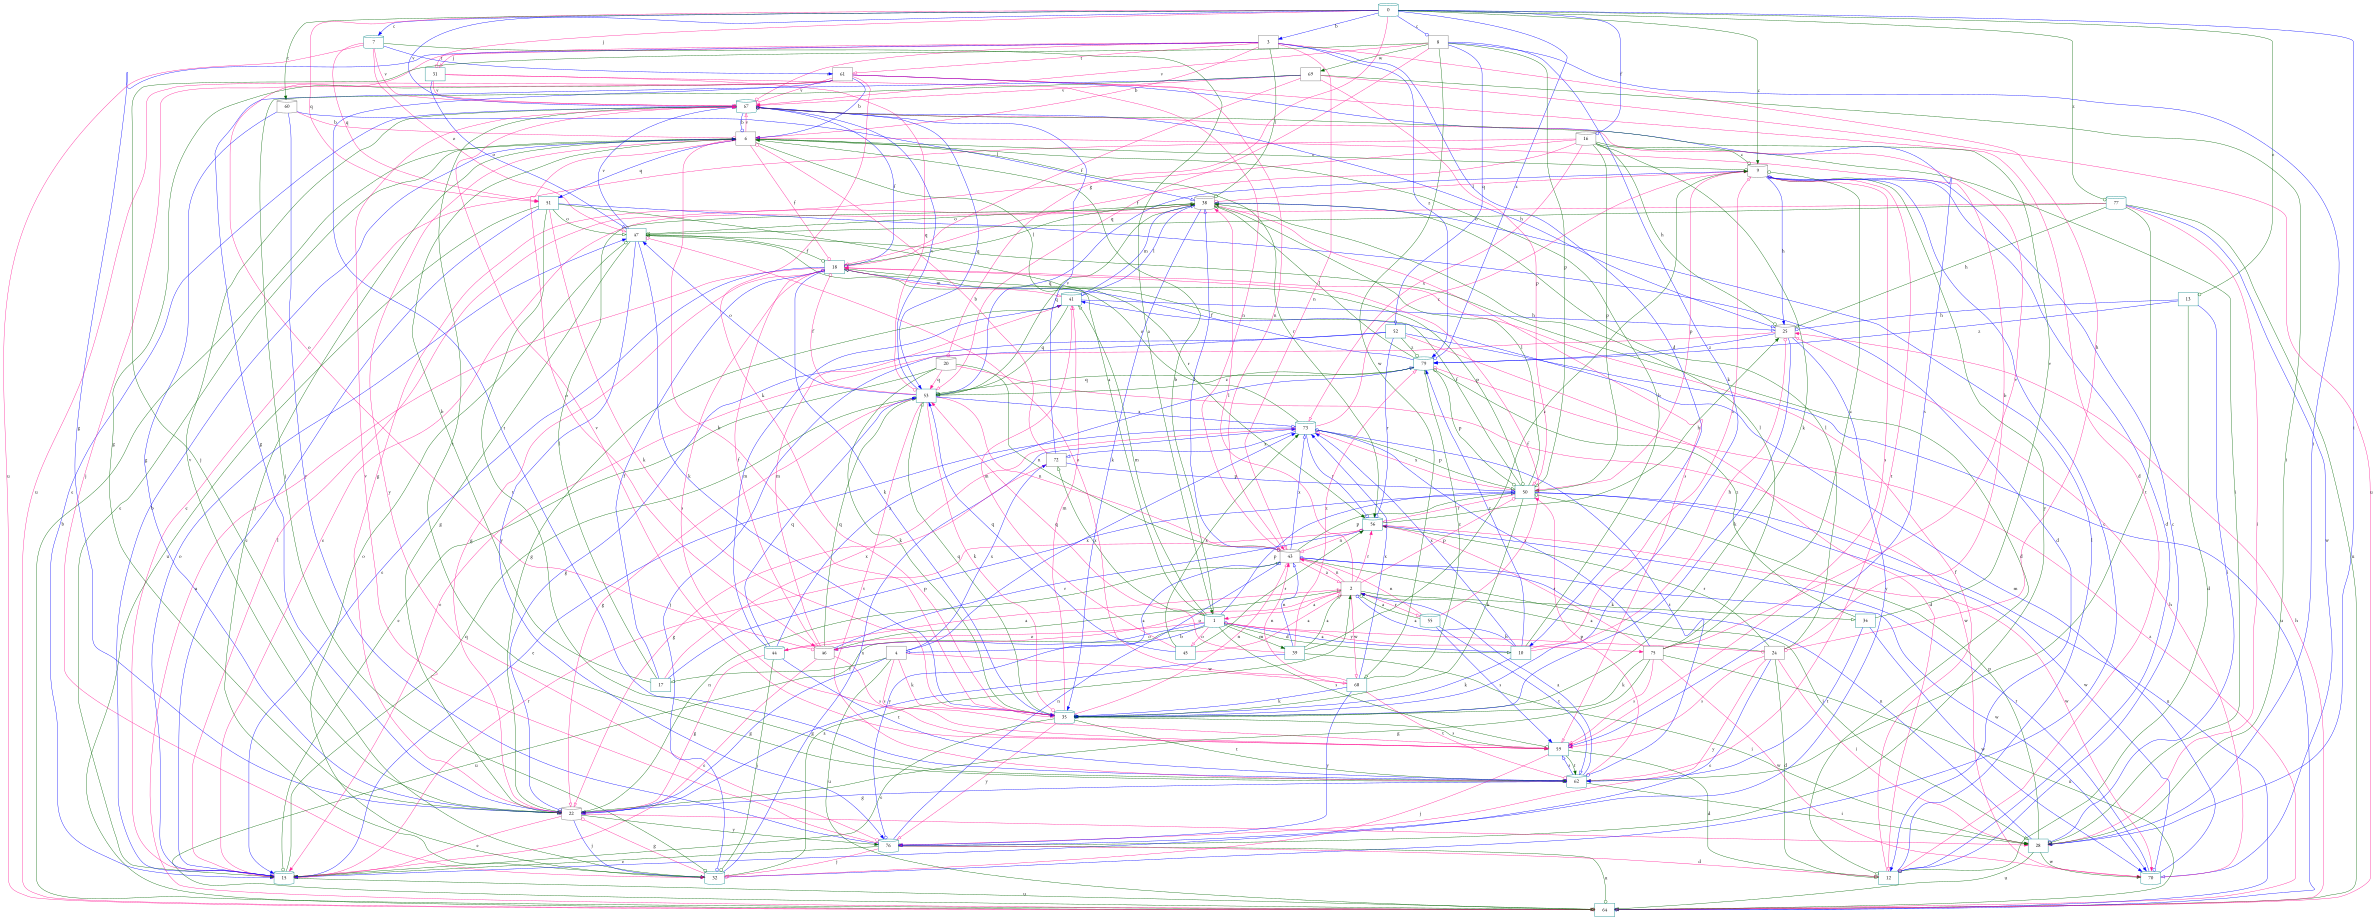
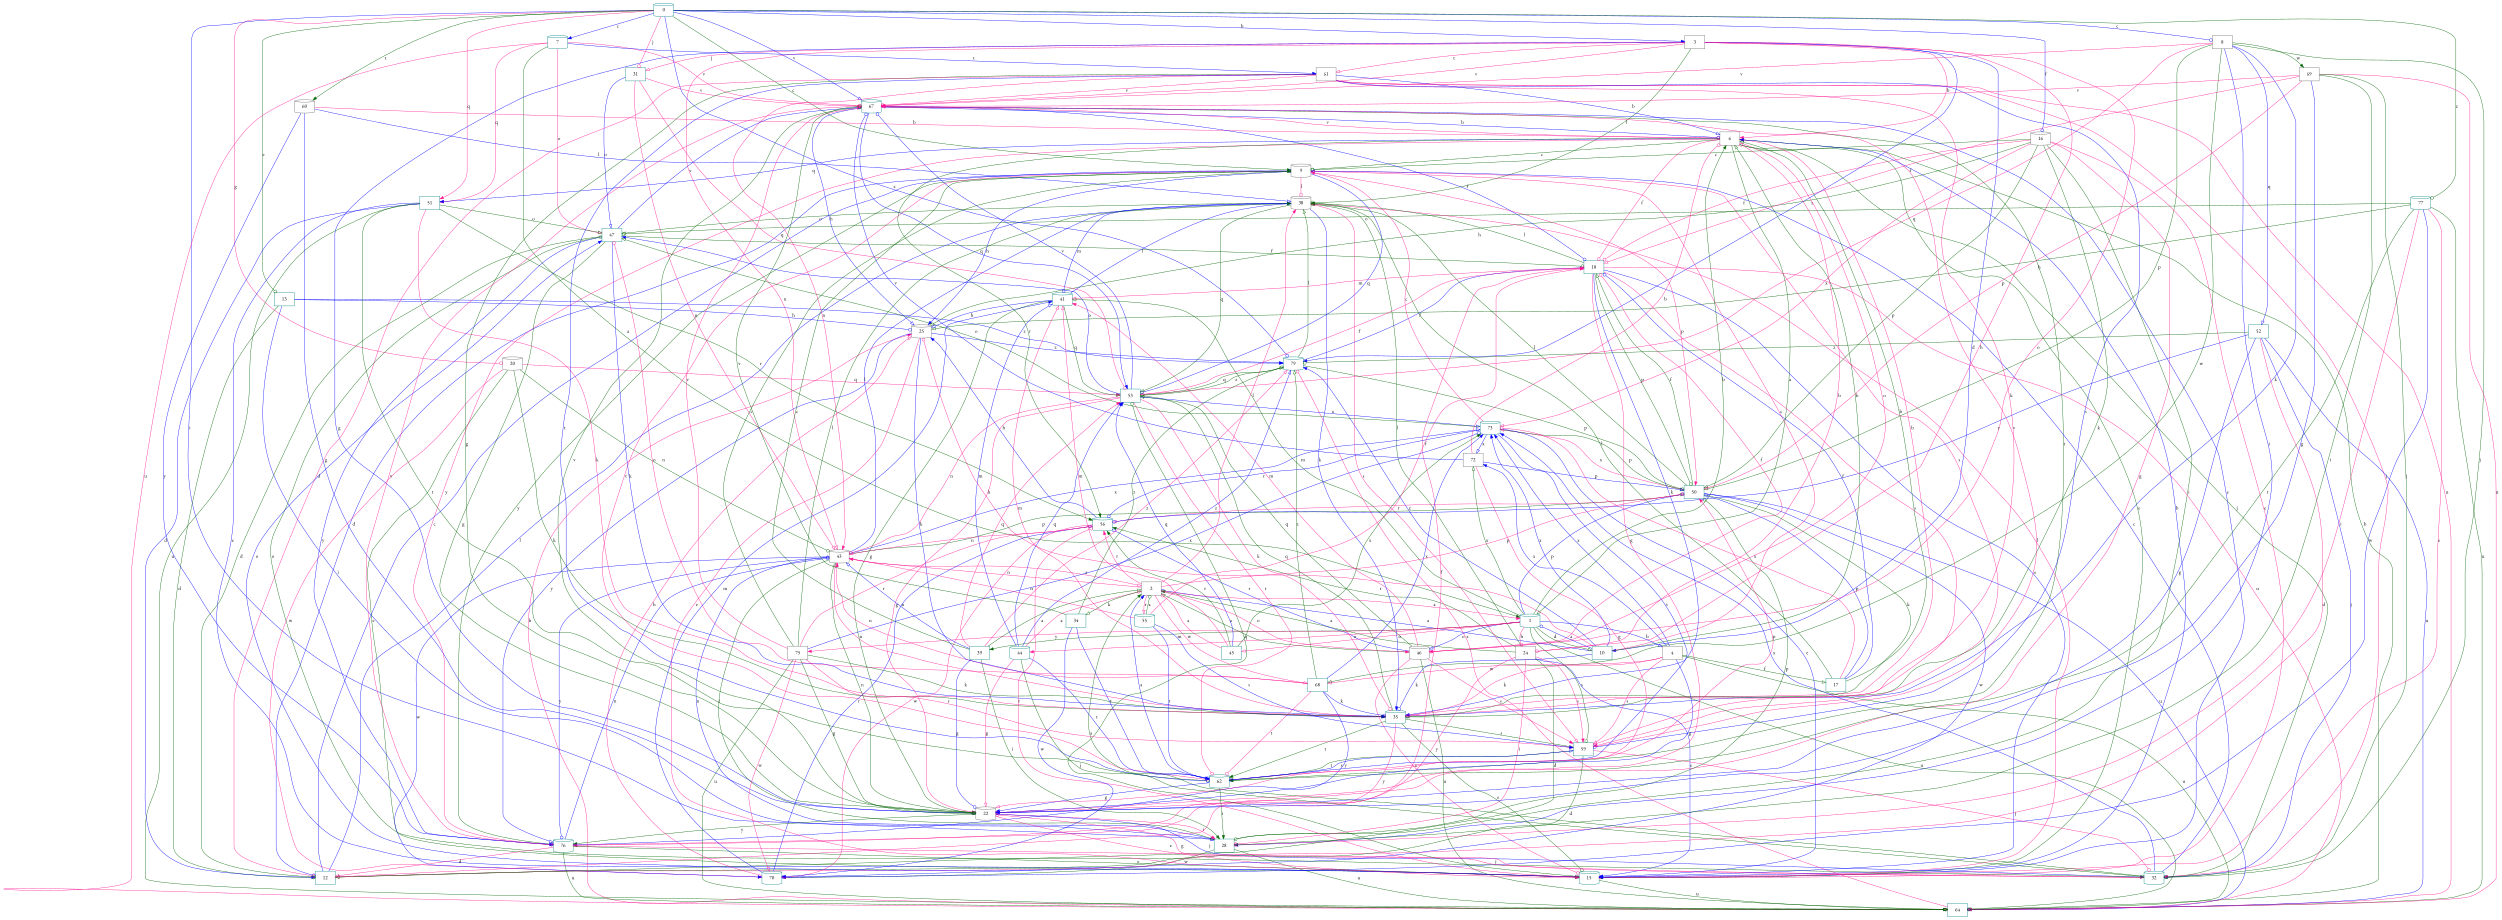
  strict digraph {
    fontname="EB Garamond"
    node [color=teal fontname="EB Garamond" shape=box]
    edge [arrowhead=onormal color=deeppink fontname="EB Garamond"]
    0 [shape=cylinder]
    3 [color=gray40]
    7 [shape=cylinder]
    8 [color=gray40]
    9 [color=gray40 shape=cylinder]
    13
    16 [color=gray40 shape=cylinder]
    20 [color=gray40 shape=cylinder]
    28
    31
    51
    60 [color=gray40 shape=cylinder]
    67 [shape=cylinder]
    77 [shape=cylinder]
    79 [shape=cylinder]
    6 [color=gray40]
    10
    24 [color=gray40]
    46 [color=gray40 shape=cylinder]
    38 [color=gray40 shape=cylinder]
    43 [color=gray40 shape=cylinder]
    22 [color=gray40 shape=cylinder]
    61 [color=gray40]
    1 [shape=cylinder]
    64
    47
    50
    68
    35 [shape=cylinder]
    32 [shape=cylinder]
    52
    53
    69 [color=gray40]
    59
    76 [shape=cylinder]
    12
    25 [color=gray40 shape=cylinder]
    62 [shape=cylinder]
    73 [shape=cylinder]
    15 [shape=cylinder]
    18
    70 [shape=cylinder]
    56 [shape=cylinder]
    4 [color=gray40]
    39
    41 [shape=cylinder]
    44 [shape=cylinder]
    45
    72 [color=gray40]
    75 [color=gray40]
    17
    2 [color=gray40]
    34
    55 [shape=cylinder]
    0 -> 3 [arrowhead=normal color=blue label=b]
    0 -> 7 [arrowhead=normal color=blue label=c]
    0 -> 8 [arrowhead=odot color=blue label=c]
    0 -> 9 [arrowhead=normal color=darkgreen label=c]
    0 -> 13 [arrowhead=odot color=darkgreen label=e]
    0 -> 16 [arrowhead=odot color=blue label=f]
    0 -> 20 [arrowhead=odot label=g]
    0 -> 28 [color=blue label=i]
    0 -> 31 [arrowhead=odot label=j]
    0 -> 51 [arrowhead=normal label=q]
    0 -> 60 [arrowhead=normal color=darkgreen label=t]
    0 -> 67 [color=blue label=v]
    0 -> 77 [arrowhead=odot color=darkgreen label=z]
    0 -> 79 [arrowhead=odot color=blue label=z]
    3 -> 31 [label=j]
    3 -> 67 [arrowhead=odot label=v]
    3 -> 79 [arrowhead=normal color=blue label=z]
    3 -> 6 [arrowhead=normal label=b]
    3 -> 10 [arrowhead=normal color=blue label=d]
    3 -> 24 [arrowhead=odot label=h]
    3 -> 46 [arrowhead=odot label=o]
    3 -> 38 [arrowhead=odot color=darkgreen label=l]
    3 -> 43 [label=n]
    3 -> 22 [color=blue label=g]
    3 -> 61 [label=t]
    7 -> 51 [arrowhead=normal label=q]
    7 -> 67 [arrowhead=odot label=v]
    7 -> 61 [arrowhead=normal color=blue label=t]
    7 -> 1 [arrowhead=normal color=darkgreen label=a]
    7 -> 64 [arrowhead=odot label=u]
    7 -> 47 [label=o]
    8 -> 28 [arrowhead=normal color=blue label=i]
    8 -> 67 [arrowhead=normal label=v]
    8 -> 50 [color=darkgreen label=p]
    8 -> 68 [color=darkgreen label=w]
    8 -> 35 [arrowhead=odot color=blue label=k]
    8 -> 32 [color=darkgreen label=j]
    8 -> 52 [color=blue label=q]
    8 -> 53 [label=q]
    8 -> 69 [arrowhead=normal color=darkgreen label=w]
    9 -> 38 [arrowhead=odot label=l]
    9 -> 50 [arrowhead=normal label=p]
    9 -> 53 [arrowhead=odot color=blue label=q]
    9 -> 59 [arrowhead=normal label=s]
    9 -> 76 [arrowhead=odot color=darkgreen label=y]
    9 -> 12 [arrowhead=odot color=blue label=d]
    9 -> 25 [arrowhead=normal color=blue label=h]
    9 -> 62 [label=t]
    13 -> 28 [arrowhead=odot color=blue label=i]
    13 -> 79 [arrowhead=normal color=blue label=z]
    13 -> 12 [arrowhead=odot color=darkgreen label=d]
    13 -> 25 [arrowhead=odot color=blue label=h]
    16 -> 9 [arrowhead=odot color=darkgreen label=c]
    16 -> 28 [arrowhead=odot color=darkgreen label=i]
    16 -> 22 [arrowhead=odot label=g]
    16 -> 50 [color=darkgreen label=p]
    16 -> 35 [color=darkgreen label=k]
    16 -> 25 [arrowhead=odot color=darkgreen label=h]
    16 -> 73 [label=x]
    16 -> 15 [arrowhead=odot label=e]
    16 -> 18 [arrowhead=odot label=f]
    20 -> 43 [arrowhead=odot color=darkgreen label=n]
    20 -> 35 [arrowhead=normal color=darkgreen label=k]
    20 -> 53 [arrowhead=normal label=q]
    20 -> 15 [arrowhead=odot color=darkgreen label=e]
    20 -> 70 [arrowhead=normal label=w]
    28 -> 43 [arrowhead=odot color=blue label=n]
    28 -> 64 [color=darkgreen label=u]
    28 -> 50 [arrowhead=odot color=darkgreen label=p]
    28 -> 70 [arrowhead=normal color=darkgreen label=w]
    31 -> 67 [arrowhead=odot label=v]
    31 -> 43 [label=n]
    31 -> 47 [color=blue label=o]
    31 -> 53 [arrowhead=odot label=q]
    51 -> 64 [color=darkgreen label=u]
    51 -> 47 [color=darkgreen label=o]
    51 -> 35 [arrowhead=odot label=k]
    51 -> 12 [arrowhead=normal color=blue label=d]
    51 -> 62 [arrowhead=odot color=darkgreen label=t]
    51 -> 15 [arrowhead=normal color=blue label=e]
    51 -> 56 [arrowhead=normal color=darkgreen label=r]
    60 -> 6 [arrowhead=odot label=b]
    60 -> 38 [color=blue label=l]
    60 -> 22 [arrowhead=odot color=blue label=g]
    60 -> 76 [arrowhead=odot color=blue label=y]
    67 -> 6 [arrowhead=odot color=blue label=b]
    67 -> 53 [arrowhead=normal color=blue label=q]
    67 -> 25 [color=blue label=h]
    67 -> 62 [arrowhead=normal color=darkgreen label=t]
    67 -> 15 [arrowhead=normal color=blue label=e]
    67 -> 18 [arrowhead=odot color=blue label=f]
    77 -> 28 [arrowhead=odot label=i]
    77 -> 64 [arrowhead=odot color=darkgreen label=u]
    77 -> 47 [arrowhead=odot color=darkgreen label=o]
    77 -> 25 [color=darkgreen label=h]
    77 -> 62 [color=darkgreen label=t]
    77 -> 15 [arrowhead=odot label=e]
    77 -> 70 [color=blue label=w]
    79 -> 38 [color=darkgreen label=l]
    79 -> 50 [arrowhead=odot color=darkgreen label=p]
    79 -> 53 [arrowhead=odot color=darkgreen label=q]
    79 -> 18 [color=blue label=f]
    6 -> 9 [arrowhead=odot color=darkgreen label=c]
    6 -> 51 [arrowhead=normal color=blue label=q]
    6 -> 67 [label=v]
    6 -> 46 [arrowhead=normal label=o]
    6 -> 1 [color=darkgreen label=a]
    6 -> 32 [arrowhead=normal color=darkgreen label=j]
    6 -> 76 [arrowhead=odot label=y]
    6 -> 15 [arrowhead=normal color=darkgreen label=e]
    6 -> 18 [arrowhead=odot label=f]
    6 -> 56 [arrowhead=normal color=darkgreen label=r]
    10 -> 9 [label=c]
    10 -> 79 [arrowhead=normal color=blue label=z]
    10 -> 6 [color=darkgreen label=b]
    10 -> 1 [arrowhead=odot color=blue label=a]
    10 -> 35 [arrowhead=odot color=blue label=k]
    10 -> 25 [arrowhead=odot label=h]
    10 -> 73 [arrowhead=normal color=blue label=x]
    10 -> 2 [arrowhead=odot color=blue label=a]
    24 -> 28 [arrowhead=odot label=i]
    24 -> 6 [arrowhead=odot label=b]
    24 -> 38 [color=darkgreen label=l]
    24 -> 59 [arrowhead=normal label=s]
    24 -> 76 [arrowhead=normal label=y]
    24 -> 12 [color=darkgreen label=d]
    24 -> 15 [arrowhead=normal color=blue label=e]
    24 -> 56 [arrowhead=normal color=darkgreen label=r]
    24 -> 2 [arrowhead=normal color=darkgreen label=a]
+   46 -> 64 [color=darkgreen label=u]
    46 -> 53 [color=darkgreen label=q]
    46 -> 59 [arrowhead=normal label=s]
    46 -> 15 [arrowhead=odot label=e]
    46 -> 18 [arrowhead=odot label=f]
    46 -> 56 [arrowhead=odot color=blue label=r]
    46 -> 41 [arrowhead=normal label=m]
    46 -> 2 [color=darkgreen label=a]
    38 -> 47 [color=darkgreen label=o]
    38 -> 35 [arrowhead=normal color=blue label=k]
    38 -> 53 [color=darkgreen label=q]
    38 -> 59 [label=s]
    38 -> 41 [arrowhead=odot color=blue label=m]
    43 -> 28 [color=darkgreen label=i]
    43 -> 38 [color=blue label=l]
    43 -> 50 [color=darkgreen label=p]
    43 -> 76 [arrowhead=odot color=blue label=y]
    43 -> 73 [color=blue label=x]
    43 -> 70 [arrowhead=normal color=blue label=w]
    43 -> 2 [label=a]
    22 -> 28 [arrowhead=normal label=i]
    22 -> 67 [arrowhead=odot color=darkgreen label=v]
    22 -> 43 [color=darkgreen label=n]
    22 -> 32 [arrowhead=normal color=blue label=j]
    22 -> 76 [arrowhead=normal color=darkgreen label=y]
    22 -> 15 [arrowhead=normal label=e]
    61 -> 67 [arrowhead=odot label=v]
    61 -> 6 [color=blue label=b]
    61 -> 43 [arrowhead=normal label=n]
    61 -> 22 [color=darkgreen label=g]
    61 -> 64 [label=u]
    61 -> 35 [label=k]
    61 -> 32 [arrowhead=normal label=j]
    61 -> 59 [arrowhead=odot color=blue label=s]
    61 -> 12 [arrowhead=odot label=d]
    61 -> 62 [arrowhead=odot color=blue label=t]
    1 -> 6 [arrowhead=normal color=darkgreen label=b]
    1 -> 10 [color=darkgreen label=d]
    1 -> 24 [arrowhead=odot label=h]
    1 -> 46 [color=blue label=o]
    1 -> 64 [color=darkgreen label=u]
    1 -> 50 [arrowhead=odot color=blue label=p]
    1 -> 59 [arrowhead=odot color=darkgreen label=s]
    1 -> 4 [color=blue label=b]
    1 -> 39 [arrowhead=normal color=darkgreen label=m]
    1 -> 41 [color=darkgreen label=m]
    1 -> 44 [arrowhead=normal label=o]
    1 -> 45 [label=o]
    1 -> 72 [color=darkgreen label=x]
    1 -> 75 [arrowhead=normal label=y]
    64 -> 79 [arrowhead=odot label=z]
    64 -> 6 [arrowhead=normal color=darkgreen label=b]
    64 -> 25 [arrowhead=normal label=h]
    47 -> 67 [color=blue label=v]
    47 -> 22 [color=darkgreen label=g]
    47 -> 35 [arrowhead=normal color=blue label=k]
    47 -> 76 [arrowhead=normal color=blue label=y]
    47 -> 12 [arrowhead=odot color=darkgreen label=d]
    47 -> 18 [arrowhead=odot color=darkgreen label=f]
    50 -> 38 [arrowhead=odot color=darkgreen label=l]
    50 -> 64 [color=blue label=u]
    50 -> 35 [arrowhead=odot color=darkgreen label=k]
    50 -> 73 [label=x]
    50 -> 18 [color=darkgreen label=f]
    50 -> 70 [arrowhead=odot color=blue label=w]
    50 -> 56 [label=r]
    68 -> 79 [color=darkgreen label=z]
    68 -> 43 [arrowhead=normal label=n]
    68 -> 47 [arrowhead=odot label=o]
    68 -> 35 [arrowhead=odot color=blue label=k]
    68 -> 76 [color=blue label=y]
    68 -> 62 [arrowhead=odot label=t]
    68 -> 73 [arrowhead=normal color=blue label=x]
    35 -> 6 [arrowhead=normal label=b]
    35 -> 43 [label=n]
    35 -> 53 [color=darkgreen label=q]
    35 -> 59 [color=darkgreen label=s]
    35 -> 76 [label=y]
    35 -> 62 [arrowhead=normal color=darkgreen label=t]
    35 -> 15 [arrowhead=odot color=darkgreen label=e]
    35 -> 41 [label=m]
    32 -> 9 [color=blue label=c]
    32 -> 22 [arrowhead=odot label=g]
    32 -> 47 [arrowhead=odot color=darkgreen label=o]
    32 -> 73 [arrowhead=normal color=blue label=x]
    32 -> 2 [arrowhead=normal color=darkgreen label=a]
    52 -> 79 [arrowhead=odot color=darkgreen label=z]
    52 -> 22 [arrowhead=odot color=blue label=g]
    52 -> 64 [arrowhead=odot color=blue label=u]
    52 -> 32 [arrowhead=odot color=blue label=j]
    52 -> 12 [label=d]
    52 -> 56 [arrowhead=odot color=blue label=r]
    53 -> 67 [arrowhead=odot color=blue label=v]
    53 -> 79 [color=darkgreen label=z]
    53 -> 43 [arrowhead=odot label=n]
    53 -> 22 [label=g]
    53 -> 47 [arrowhead=normal color=blue label=o]
    53 -> 35 [arrowhead=odot label=k]
    53 -> 62 [arrowhead=odot label=t]
    53 -> 73 [color=blue label=x]
    53 -> 18 [arrowhead=odot label=f]
    69 -> 28 [color=darkgreen label=i]
    69 -> 67 [arrowhead=normal label=v]
    69 -> 22 [color=blue label=g]
    69 -> 64 [label=u]
    69 -> 50 [label=p]
    69 -> 32 [arrowhead=odot color=darkgreen label=j]
    69 -> 18 [label=f]
    59 -> 67 [label=v]
    59 -> 32 [arrowhead=odot label=j]
    59 -> 12 [color=darkgreen label=d]
    59 -> 62 [arrowhead=normal color=darkgreen label=t]
    76 -> 67 [arrowhead=normal label=v]
    76 -> 43 [arrowhead=odot color=blue label=n]
    76 -> 64 [arrowhead=odot color=darkgreen label=u]
    76 -> 32 [label=j]
    76 -> 12 [label=d]
    76 -> 15 [arrowhead=normal color=darkgreen label=e]
    12 -> 9 [arrowhead=odot color=blue label=c]
    12 -> 38 [color=blue label=l]
    12 -> 18 [arrowhead=normal label=f]
    25 -> 79 [arrowhead=normal color=blue label=z]
    25 -> 35 [arrowhead=normal color=blue label=k]
    25 -> 76 [color=blue label=y]
    25 -> 15 [arrowhead=normal label=e]
    62 -> 28 [arrowhead=normal color=darkgreen label=i]
    62 -> 22 [arrowhead=normal color=blue label=g]
    62 -> 50 [arrowhead=normal label=p]
    62 -> 59 [color=blue label=s]
    62 -> 2 [arrowhead=normal color=blue label=a]
    73 -> 9 [arrowhead=normal label=c]
    73 -> 47 [color=darkgreen label=o]
    73 -> 50 [color=darkgreen label=p]
    73 -> 62 [arrowhead=odot color=blue label=t]
    73 -> 15 [arrowhead=normal color=blue label=e]
    73 -> 56 [arrowhead=odot color=blue label=r]
    73 -> 72 [color=blue label=x]
    15 -> 6 [arrowhead=normal color=blue label=b]
    15 -> 38 [arrowhead=normal label=l]
    15 -> 64 [color=darkgreen label=u]
    15 -> 47 [arrowhead=normal color=blue label=o]
    15 -> 53 [arrowhead=odot color=darkgreen label=q]
    15 -> 56 [arrowhead=odot label=r]
    18 -> 38 [color=darkgreen label=l]
    18 -> 22 [arrowhead=odot label=g]
    18 -> 64 [label=u]
    18 -> 50 [arrowhead=odot color=darkgreen label=p]
    18 -> 35 [arrowhead=normal color=blue label=k]
    18 -> 59 [label=s]
    18 -> 15 [arrowhead=normal color=blue label=e]
    18 -> 41 [label=m]
    70 -> 25 [label=h]
    70 -> 56 [color=blue label=r]
    70 -> 41 [arrowhead=normal color=blue label=m]
    56 -> 43 [label=n]
-   56 -> 25 [arrowhead=normal color=darkgreen label=h]
+   56 -> 25 [arrowhead=normal color=blue label=h]
    56 -> 70 [arrowhead=normal label=w]
    4 -> 22 [arrowhead=normal color=blue label=g]
    4 -> 64 [arrowhead=odot color=darkgreen label=u]
    4 -> 68 [label=w]
    4 -> 35 [label=k]
    4 -> 59 [label=s]
    4 -> 73 [arrowhead=normal color=blue label=x]
    4 -> 72 [arrowhead=normal color=blue label=x]
    4 -> 17 [color=darkgreen label=f]
    39 -> 9 [arrowhead=normal color=darkgreen label=c]
    39 -> 28 [arrowhead=normal color=darkgreen label=i]
    39 -> 79 [label=z]
    39 -> 43 [color=blue label=n]
    39 -> 22 [arrowhead=odot color=blue label=g]
    39 -> 53 [arrowhead=normal label=q]
    39 -> 2 [color=darkgreen label=a]
    41 -> 38 [color=blue label=l]
    41 -> 22 [arrowhead=odot color=darkgreen label=g]
    41 -> 53 [color=darkgreen label=q]
    41 -> 25 [color=blue label=h]
    44 -> 79 [color=blue label=z]
    44 -> 22 [label=g]
    44 -> 32 [arrowhead=odot color=darkgreen label=j]
    44 -> 53 [arrowhead=normal color=blue label=q]
    44 -> 62 [arrowhead=odot color=blue label=t]
    44 -> 41 [color=blue label=m]
    44 -> 2 [label=a]
    45 -> 53 [arrowhead=normal color=blue label=q]
    45 -> 73 [arrowhead=normal color=darkgreen label=x]
    45 -> 56 [arrowhead=normal color=darkgreen label=r]
    45 -> 41 [label=m]
    45 -> 2 [arrowhead=odot label=a]
    72 -> 67 [arrowhead=odot color=blue label=v]
    72 -> 6 [arrowhead=odot label=b]
    72 -> 22 [label=g]
    72 -> 50 [color=blue label=p]
    75 -> 9 [arrowhead=odot color=darkgreen label=c]
    75 -> 67 [label=v]
    75 -> 38 [arrowhead=normal color=darkgreen label=l]
    75 -> 22 [color=darkgreen label=g]
    75 -> 64 [color=darkgreen label=u]
    75 -> 35 [color=darkgreen label=k]
    75 -> 59 [label=s]
    75 -> 73 [arrowhead=odot color=blue label=x]
    75 -> 70 [label=w]
    75 -> 56 [label=r]
    17 -> 6 [color=darkgreen label=b]
    17 -> 38 [arrowhead=normal color=darkgreen label=l]
    17 -> 50 [color=blue label=p]
    17 -> 73 [arrowhead=odot label=x]
    17 -> 18 [arrowhead=odot color=blue label=f]
    2 -> 46 [arrowhead=normal label=o]
    2 -> 38 [arrowhead=normal label=l]
    2 -> 43 [arrowhead=normal label=n]
    2 -> 1 [arrowhead=normal label=a]
    2 -> 50 [arrowhead=odot label=p]
    2 -> 68 [label=w]
    2 -> 56 [arrowhead=normal label=r]
    2 -> 34 [color=darkgreen label=k]
    2 -> 55 [label=r]
    34 -> 67 [arrowhead=odot color=darkgreen label=v]
    34 -> 79 [arrowhead=odot color=darkgreen label=z]
    34 -> 62 [arrowhead=normal color=blue label=t]
    34 -> 70 [arrowhead=normal color=blue label=w]
    55 -> 43 [label=n]
    55 -> 59 [arrowhead=normal color=blue label=s]
    55 -> 62 [color=blue label=t]
    55 -> 18 [arrowhead=normal label=f]
    55 -> 2 [arrowhead=odot color=darkgreen label=a]
  }
